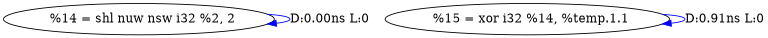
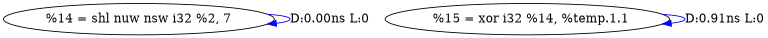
  digraph {
    edge [color=blue]
-   n1 [label="  %14 = shl nuw nsw i32 %2, 2"]
+   n1 [label="%14 = shl nuw nsw i32 %2, 7"]
    n2 [label="  %15 = xor i32 %14, %temp.1.1"]
    n1 -> n1 [label="D:0.00ns L:0"]
    n2 -> n2 [label="D:0.91ns L:0"]
  }
